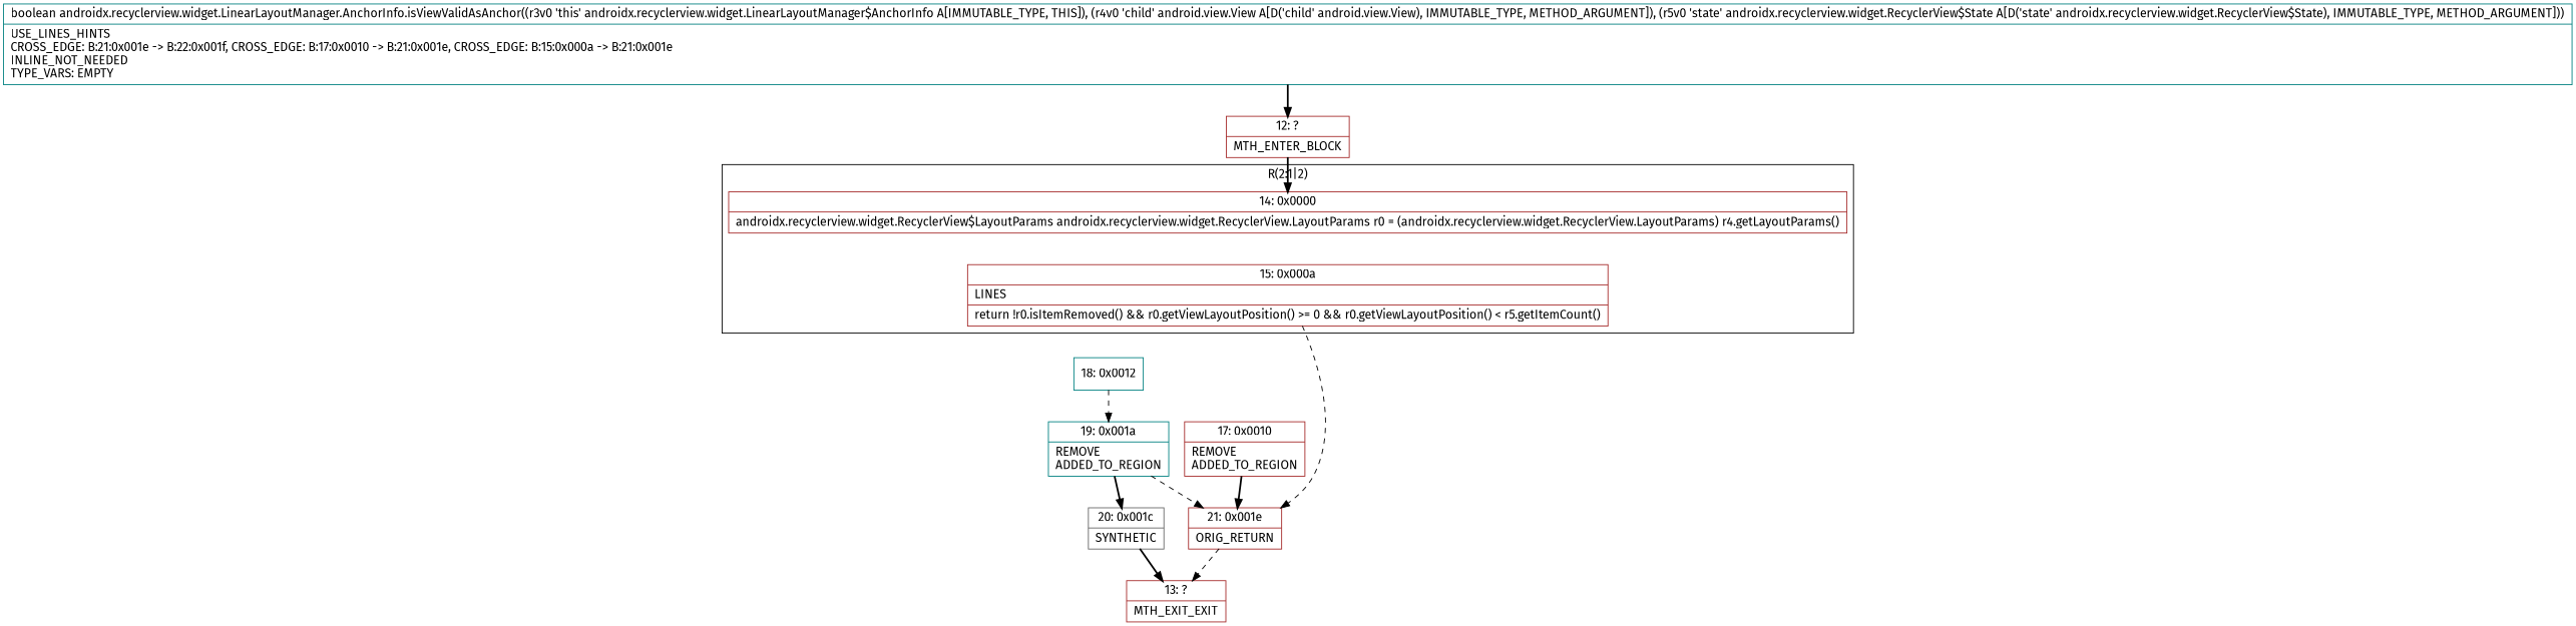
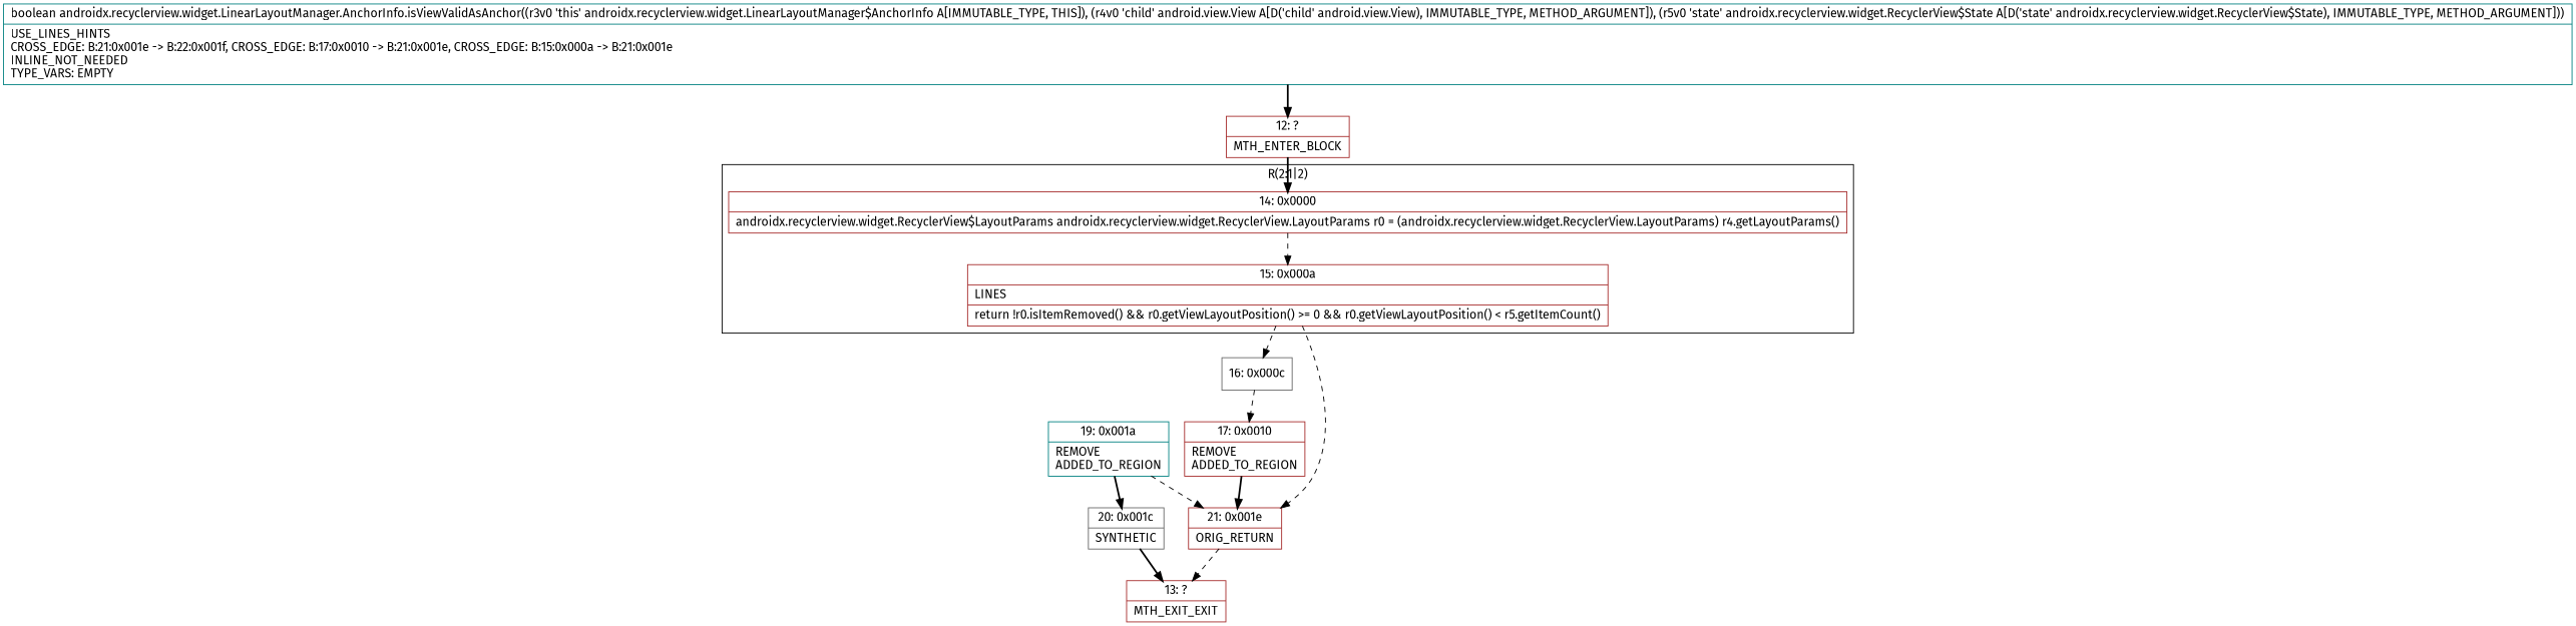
  digraph {
    fontname="Fira Sans"
    node [color=brown fontname="Fira Sans" shape=record]
    edge [fontname="Fira Sans" style=dashed]
    n1 [label="{14\:\ 0x0000|androidx.recyclerview.widget.RecyclerView$LayoutParams androidx.recyclerview.widget.RecyclerView.LayoutParams r0 = (androidx.recyclerview.widget.RecyclerView.LayoutParams) r4.getLayoutParams()\l}"]
    n2 [label="{15\:\ 0x000a|LINES\l|return !r0.isItemRemoved() && r0.getViewLayoutPosition() \>= 0 && r0.getViewLayoutPosition() \< r5.getItemCount()\l}"]
+   n3 [color=gray40 label="{16\:\ 0x000c}"]
    n4 [label="{21\:\ 0x001e|ORIG_RETURN\l}"]
    n5 [label="{17\:\ 0x0010|REMOVE\lADDED_TO_REGION\l}"]
    n6 [label="{13\:\ ?|MTH_EXIT_EXIT\l}"]
    n7 [label="{12\:\ ?|MTH_ENTER_BLOCK\l}"]
-   n8 [color=teal label="{18\:\ 0x0012}"]
    n9 [color=teal label="{19\:\ 0x001a|REMOVE\lADDED_TO_REGION\l}"]
    n10 [color=gray40 label="{20\:\ 0x001c|SYNTHETIC\l}"]
    n11 [color=teal label="{boolean androidx.recyclerview.widget.LinearLayoutManager.AnchorInfo.isViewValidAsAnchor((r3v0 'this' androidx.recyclerview.widget.LinearLayoutManager$AnchorInfo A[IMMUTABLE_TYPE, THIS]), (r4v0 'child' android.view.View A[D('child' android.view.View), IMMUTABLE_TYPE, METHOD_ARGUMENT]), (r5v0 'state' androidx.recyclerview.widget.RecyclerView$State A[D('state' androidx.recyclerview.widget.RecyclerView$State), IMMUTABLE_TYPE, METHOD_ARGUMENT]))  | USE_LINES_HINTS\lCROSS_EDGE: B:21:0x001e \-\> B:22:0x001f, CROSS_EDGE: B:17:0x0010 \-\> B:21:0x001e, CROSS_EDGE: B:15:0x000a \-\> B:21:0x001e\lINLINE_NOT_NEEDED\lTYPE_VARS: EMPTY\l}"]
    subgraph cluster_1 {
      label="R(2:1|2)"
      n1
      n2
    }
+   n1 -> n2
+   n2 -> n3
    n2 -> n4
+   n3 -> n5
    n4 -> n6
    n5 -> n4 [style=bold]
    n7 -> n1 [style=bold]
-   n8 -> n9
    n9 -> n4
    n9 -> n10 [style=bold]
    n10 -> n6 [style=bold]
    n11 -> n7 [style=bold]
  }
